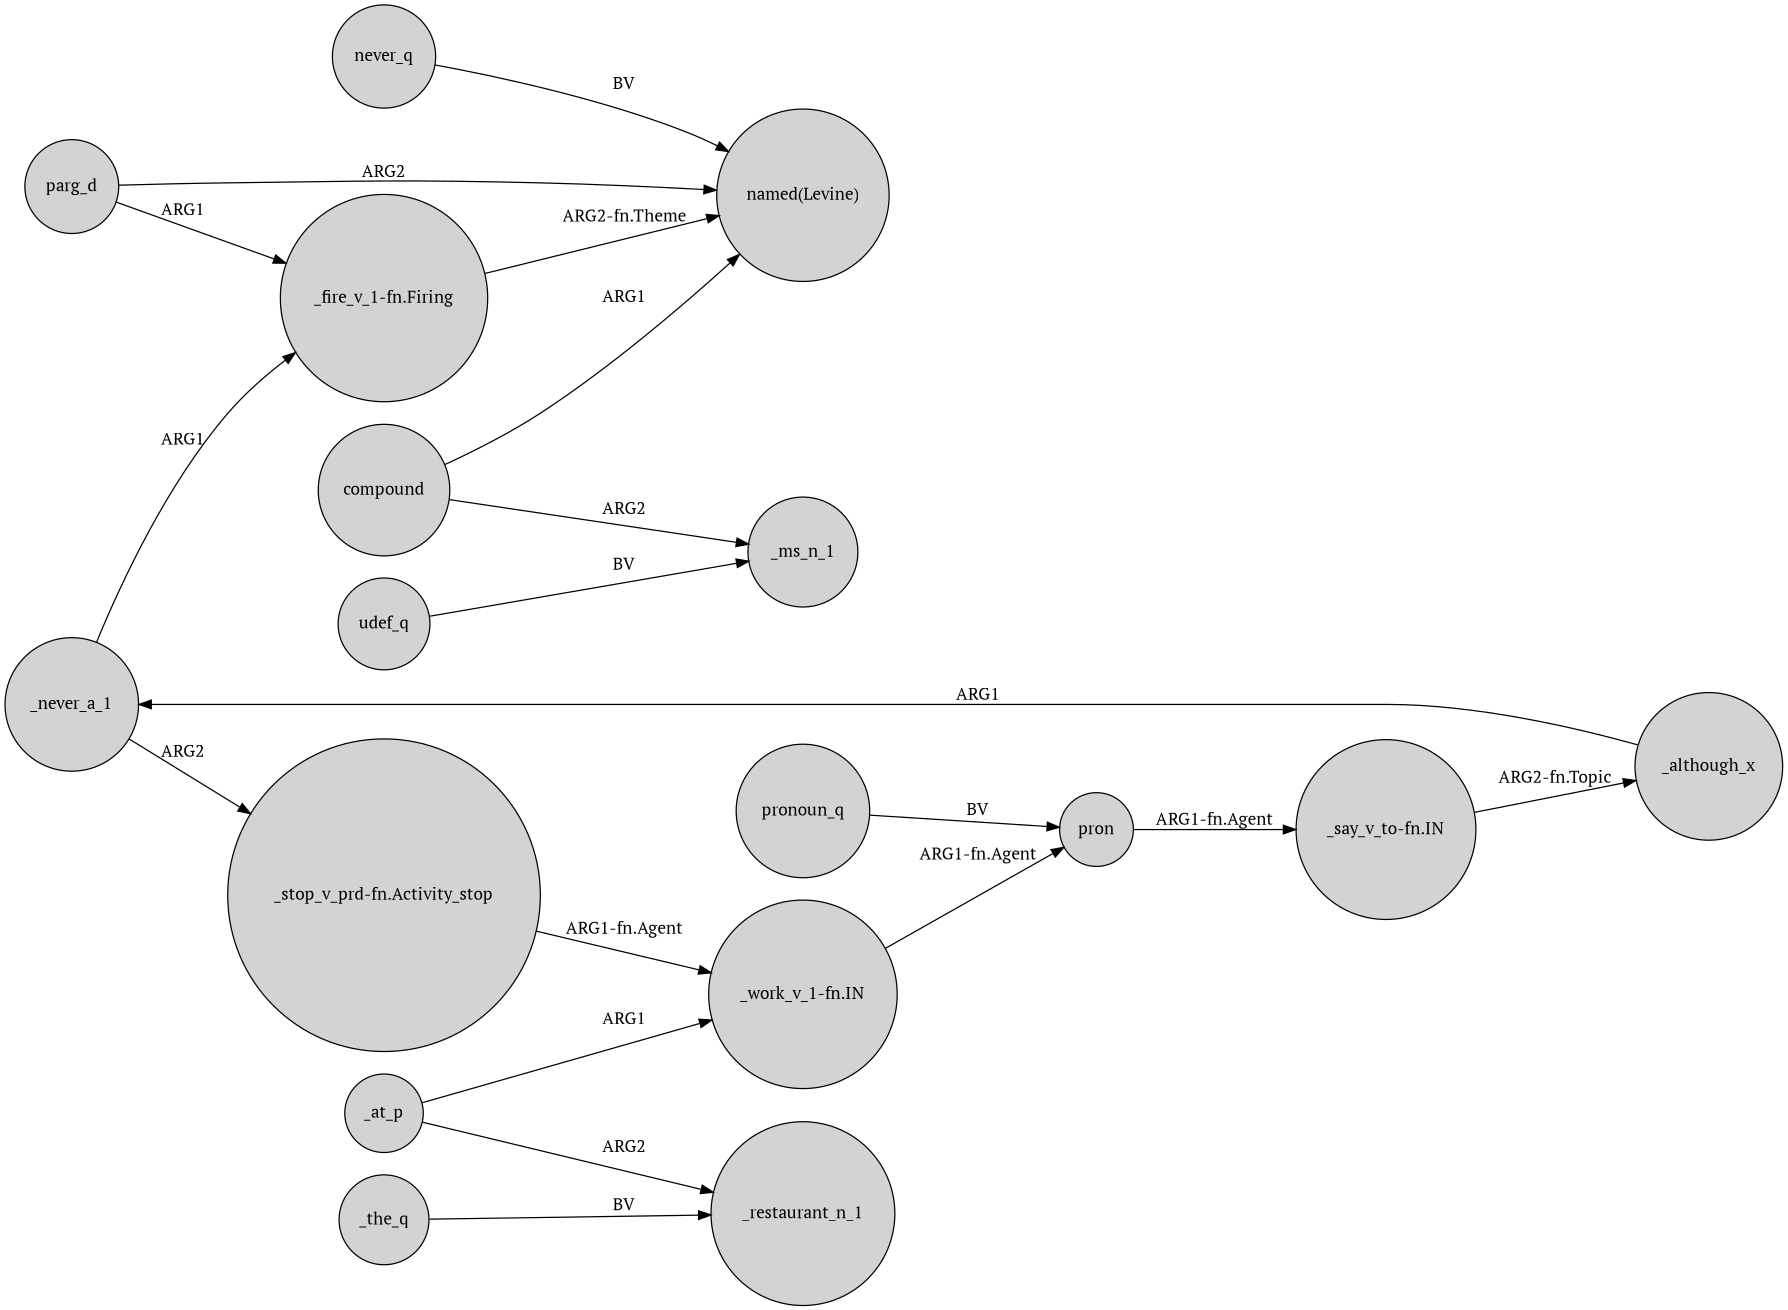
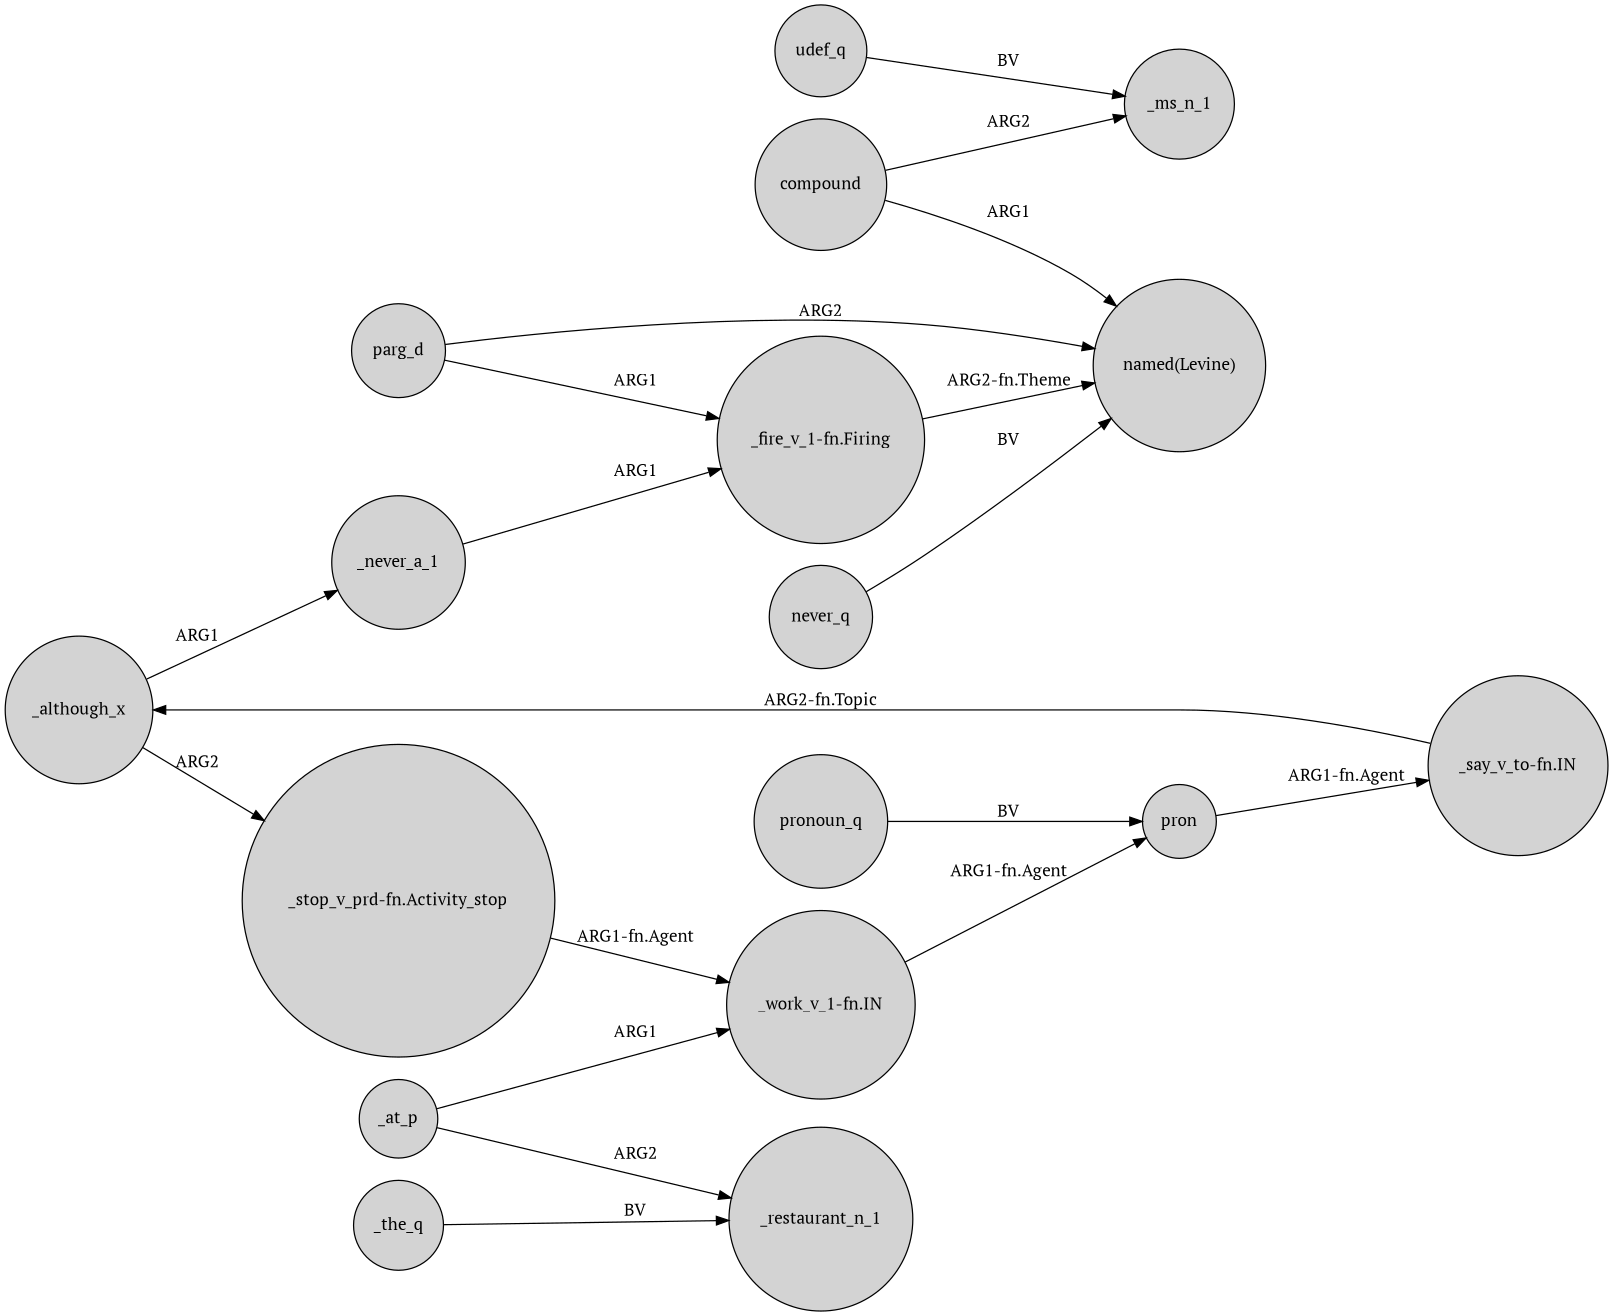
  digraph {
    fontname="PT Serif"
    rankdir=LR
    node [fontname="PT Serif" shape=circle style=filled]
    edge [fontname="PT Serif"]
    "_fire_v_1-fn.Firing"
    "named(Levine)"
    _although_x
    _never_a_1
    "_stop_v_prd-fn.Activity_stop"
    "_work_v_1-fn.IN"
    udef_q
    _ms_n_1
    n9 [label=never_q]
    compound
    pron
    "_say_v_to-fn.IN"
    _the_q
    _restaurant_n_1
    _at_p
    parg_d
    pronoun_q
    "_fire_v_1-fn.Firing" -> "named(Levine)" [label="ARG2-fn.Theme"]
    _although_x -> _never_a_1 [label=ARG1]
-   _never_a_1 -> "_stop_v_prd-fn.Activity_stop" [label=ARG2]
+   _although_x -> "_stop_v_prd-fn.Activity_stop" [label=ARG2]
    _never_a_1 -> "_fire_v_1-fn.Firing" [label=ARG1]
    "_stop_v_prd-fn.Activity_stop" -> "_work_v_1-fn.IN" [label="ARG1-fn.Agent"]
    "_work_v_1-fn.IN" -> pron [label="ARG1-fn.Agent"]
    udef_q -> _ms_n_1 [label=BV]
    n9 -> "named(Levine)" [label=BV]
    compound -> "named(Levine)" [label=ARG1]
    compound -> _ms_n_1 [label=ARG2]
    pron -> "_say_v_to-fn.IN" [label="ARG1-fn.Agent"]
    "_say_v_to-fn.IN" -> _although_x [label="ARG2-fn.Topic"]
    _the_q -> _restaurant_n_1 [label=BV]
    _at_p -> "_work_v_1-fn.IN" [label=ARG1]
    _at_p -> _restaurant_n_1 [label=ARG2]
    parg_d -> "_fire_v_1-fn.Firing" [label=ARG1]
    parg_d -> "named(Levine)" [label=ARG2]
    pronoun_q -> pron [label=BV]
  }
